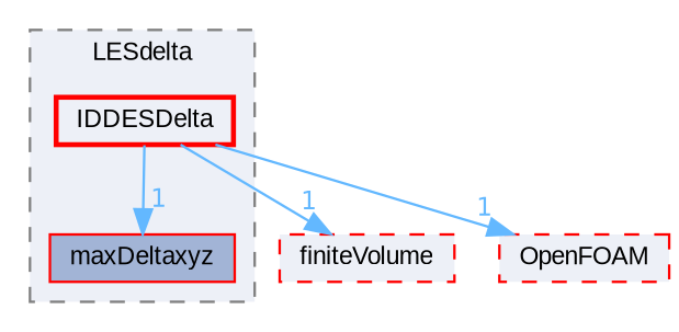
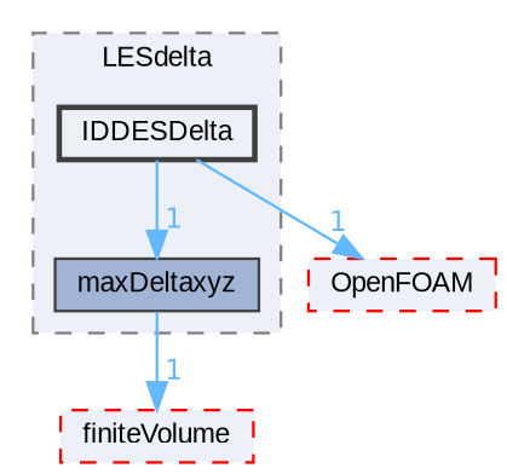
  digraph {
    compound=true
    fontname="Liberation Sans"
    node [color=grey25 fillcolor="#edf0f7" fontname="Liberation Sans" fontsize=10 shape=box style="filled,dashed"]
    edge [color=steelblue1 fontcolor=steelblue1 fontname="Liberation Sans" fontsize=10 headlabel=1 labeldistance=1.5 labelfontname=Helvetica labelfontsize=10]
-   n1 [color=red fillcolor="#a2b4d6" height=0.2 label=maxDeltaxyz style=filled width=0.4]
-   n2 [color=red height=0.2 label=IDDESDelta style="filled,bold" width=0.4]
+   n1 [fillcolor="#a2b4d6" height=0.2 label=maxDeltaxyz style=filled width=0.4]
+   n2 [height=0.2 label=IDDESDelta style="filled,bold" width=0.4]
    n3 [color=red height=0.2 label=finiteVolume width=0.4]
    n4 [color=red height=0.2 label=OpenFOAM width=0.4]
    subgraph cluster_1 {
      bgcolor="#edf0f7"
      fontsize=10
      label=LESdelta
      pencolor=grey50
      style="filled,dashed"
      n1
      n2
    }
    n2 -> n1
-   n2 -> n3
+   n1 -> n3
    n2 -> n4
  }
